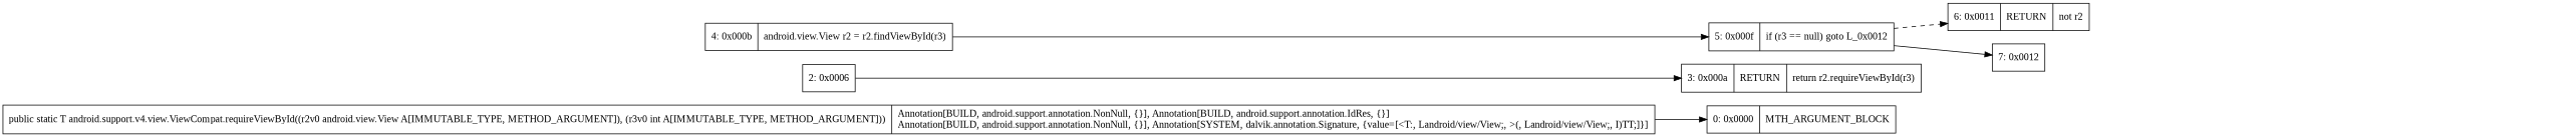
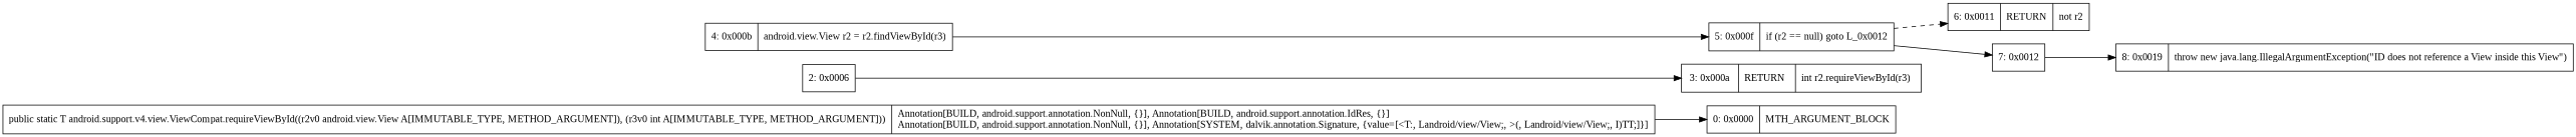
  digraph {
    fontname="Liberation Serif"
    rankdir=LR
    node [fontname="Liberation Serif" shape=record]
    edge [fontname="Liberation Serif"]
    n1 [label="{0\:\ 0x0000|MTH_ARGUMENT_BLOCK\l}"]
    n2 [label="{2\:\ 0x0006}"]
-   n3 [label="{3\:\ 0x000a|RETURN\l|return r2.requireViewById(r3)\l}"]
+   n3 [label="{3\:\ 0x000a|RETURN\l|int r2.requireViewById(r3)\l}"]
    n4 [label="{4\:\ 0x000b|android.view.View r2 = r2.findViewById(r3)\l}"]
-   n5 [label="{5\:\ 0x000f|if (r3 == null) goto L_0x0012\l}"]
+   n5 [label="{5\:\ 0x000f|if (r2 == null) goto L_0x0012\l}"]
    n6 [label="{6\:\ 0x0011|RETURN\l|not r2\l}"]
    n7 [label="{7\:\ 0x0012}"]
+   n8 [label="{8\:\ 0x0019|throw new java.lang.IllegalArgumentException(\"ID does not reference a View inside this View\")\l}"]
    n9 [label="{public static T android.support.v4.view.ViewCompat.requireViewById((r2v0 android.view.View A[IMMUTABLE_TYPE, METHOD_ARGUMENT]), (r3v0 int A[IMMUTABLE_TYPE, METHOD_ARGUMENT]))  | Annotation[BUILD, android.support.annotation.NonNull, \{\}], Annotation[BUILD, android.support.annotation.IdRes, \{\}]\lAnnotation[BUILD, android.support.annotation.NonNull, \{\}], Annotation[SYSTEM, dalvik.annotation.Signature, \{value=[\<T:, Landroid\/view\/View;, \>(, Landroid\/view\/View;, I)TT;]\}]\l}"]
    n2 -> n3
    n4 -> n5
    n5 -> n6 [style=dashed]
    n5 -> n7
+   n7 -> n8
    n9 -> n1
  }
